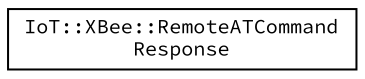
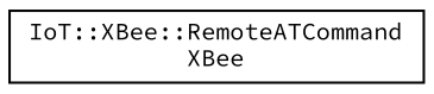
  digraph {
    rankdir=TB
    fontname="Source Code Pro"
-   n1 [color=black fillcolor=white fontname="Source Code Pro" fontsize=10 height=0.2 label="IoT::XBee::RemoteATCommand\lResponse" shape=record style=filled width=0.4]
+   n1 [color=black fillcolor=white fontname="Source Code Pro" fontsize=10 height=0.2 label="IoT::XBee::RemoteATCommand\lXBee" shape=record style=filled width=0.4]
  }
